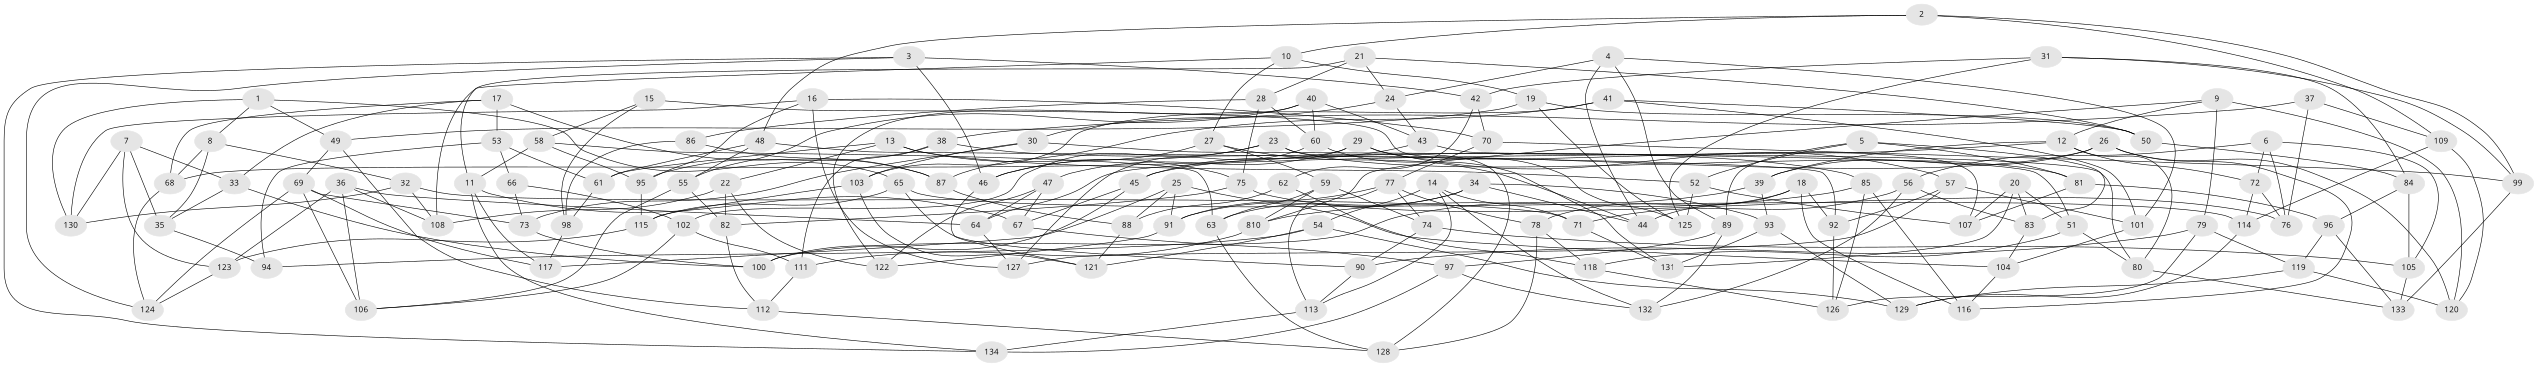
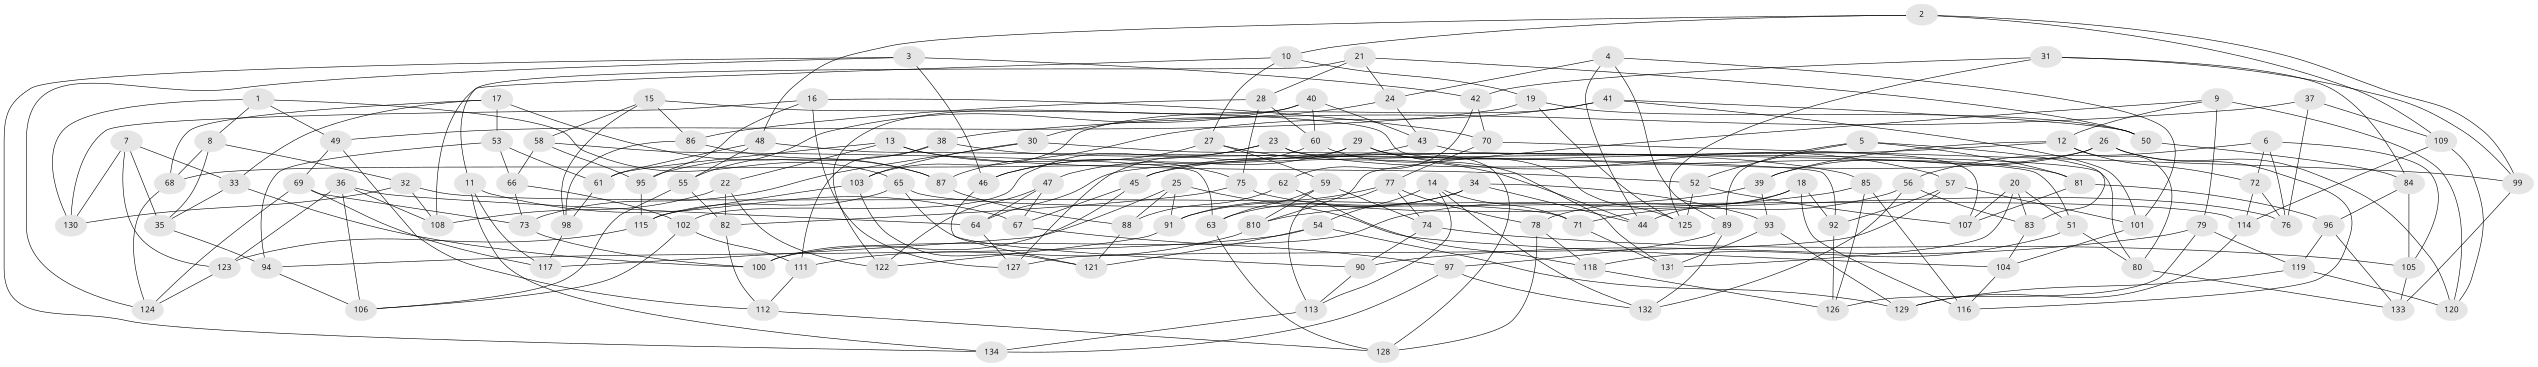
  graph {
    fontname="Open Sans"
    node [color=gray90 fontname="Open Sans" style=filled]
    edge [fontname="Open Sans"]
    1
    8
    49
    65
    130
    35
    32
    68
    69
    112
    90
    114
    115
    2
    10
    48
    99
    109
    11
    19
    27
    61
    92
    55
    133
    120
    3
    42
    46
    124
    134
    70
    62
    121
    4
    24
    44
    89
    101
    30
    43
    132
    97
    104
    5
    52
    81
    83
    107
    125
    96
    6
    56
    72
    76
    105
    71
    7
    33
    123
    100
    94
    108
    9
    12
    79
    n67 [label=810]
    39
    64
    80
    119
    126
    111
    67
    117
    50
    59
    93
    127
    13
    22
    75
    82
    122
    98
    14
    54
    113
    129
    131
    15
    58
    86
    95
    63
    66
    87
    16
    77
    17
    53
    88
    18
    78
    116
    128
    118
    84
    20
    51
    21
    28
    60
    23
    102
    106
    73
    103
    45
    25
    91
    26
    74
    29
    47
    57
    31
    34
    36
    37
    38
    85
    40
    41
    1 -- 8
    1 -- 49
    1 -- 65
    1 -- 130
    8 -- 35
    8 -- 32
    8 -- 68
    49 -- 69
    49 -- 112
    65 -- 90
    65 -- 114
    65 -- 115
    35 -- 94
    32 -- 130
    32 -- 71
    32 -- 108
    68 -- 124
    69 -- 124
    69 -- 117
    69 -- 73
    112 -- 128
    90 -- 113
    114 -- 129
    115 -- 123
    2 -- 10
    2 -- 48
    2 -- 99
    2 -- 109
    10 -- 11
    10 -- 19
    10 -- 27
    48 -- 61
    48 -- 92
    48 -- 55
    99 -- 133
    109 -- 114
    109 -- 120
    11 -- 134
    11 -- 67
    11 -- 117
    19 -- 49
    19 -- 125
    19 -- 50
    27 -- 46
    27 -- 44
    27 -- 59
    61 -- 98
    92 -- 126
    55 -- 82
    55 -- 106
    3 -- 42
    3 -- 46
    3 -- 124
    3 -- 134
    42 -- 70
    42 -- 62
    46 -- 121
    70 -- 99
    70 -- 77
    62 -- 88
    62 -- 118
    4 -- 24
    4 -- 44
    4 -- 89
    4 -- 101
    24 -- 30
    24 -- 43
    89 -- 132
    89 -- 97
    101 -- 104
    30 -- 51
    30 -- 73
    30 -- 103
    43 -- 80
    43 -- 45
    97 -- 134
    97 -- 132
    104 -- 116
    5 -- 89
    5 -- 52
    5 -- 81
    5 -- 83
    52 -- 107
    52 -- 125
    81 -- 107
    81 -- 96
    83 -- 104
    96 -- 133
    96 -- 119
    6 -- 56
    6 -- 72
    6 -- 76
    6 -- 105
    56 -- 132
    56 -- 83
    56 -- 71
    72 -- 114
    72 -- 76
    105 -- 133
    71 -- 131
    7 -- 130
    7 -- 35
    7 -- 33
    7 -- 123
    33 -- 35
    33 -- 100
    123 -- 124
-   69 -- 106
+   94 -- 106
    9 -- 120
    9 -- 12
    9 -- 79
    9 -- n67
    12 -- 72
    12 -- 39
    12 -- 64
    12 -- 80
    79 -- 90
    79 -- 119
    79 -- 126
    n67 -- 111
    39 -- 100
    39 -- 93
    64 -- 127
    80 -- 133
    119 -- 120
    119 -- 129
    111 -- 112
    67 -- 97
    50 -- 84
    59 -- n67
    59 -- 63
    59 -- 74
    93 -- 129
    93 -- 131
    13 -- 61
    13 -- 52
    13 -- 22
    13 -- 75
    22 -- 108
    22 -- 82
    22 -- 122
    75 -- 76
    75 -- 82
    82 -- 112
    98 -- 117
    14 -- 132
    14 -- 71
    14 -- 54
    14 -- 113
    54 -- 121
    54 -- 94
    54 -- 129
    113 -- 134
    15 -- 107
    15 -- 98
    15 -- 58
+   15 -- 86
    58 -- 95
    58 -- 63
-   58 -- 11
+   58 -- 66
    86 -- 98
    86 -- 87
    95 -- 115
    63 -- 128
    66 -- 102
    66 -- 73
    87 -- 88
    16 -- 130
    16 -- 70
    16 -- 127
    16 -- 95
    77 -- 113
    77 -- 78
    77 -- 91
    77 -- 74
    17 -- 68
    17 -- 33
    17 -- 87
    17 -- 53
    53 -- 61
    53 -- 94
    53 -- 66
    88 -- 121
    18 -- 92
    18 -- 44
    18 -- 78
    18 -- 116
    78 -- 128
    78 -- 118
    118 -- 126
    84 -- 96
    84 -- 105
    20 -- 83
    20 -- 107
    20 -- 131
    20 -- 51
    51 -- 80
    51 -- 118
    21 -- 24
    21 -- 108
    21 -- 50
    21 -- 28
    28 -- 75
    28 -- 86
    28 -- 60
    60 -- 127
    60 -- 131
    23 -- 46
    23 -- 81
    23 -- 128
    23 -- 102
    102 -- 111
    102 -- 106
    73 -- 100
    103 -- 115
    103 -- 121
    45 -- 100
    45 -- 67
    25 -- 104
    25 -- 117
    25 -- 88
    25 -- 91
    91 -- 122
    26 -- 120
    26 -- 39
    26 -- 116
    26 -- 45
    74 -- 90
    74 -- 105
    29 -- 68
    29 -- 125
    29 -- 47
    29 -- 57
    47 -- 64
    47 -- 67
    47 -- 122
    57 -- 92
    57 -- 101
    57 -- 127
    31 -- 99
    31 -- 42
    31 -- 125
    31 -- 84
    34 -- 44
    34 -- 93
    34 -- 63
    34 -- 91
    36 -- 123
    36 -- 108
    36 -- 64
    36 -- 106
    37 -- 109
    37 -- 76
    37 -- 38
    38 -- 111
    38 -- 95
    38 -- 85
    85 -- n67
    85 -- 126
    85 -- 116
    40 -- 55
    40 -- 43
    40 -- 122
    40 -- 60
    41 -- 101
    41 -- 50
    41 -- 87
    41 -- 103
  }
